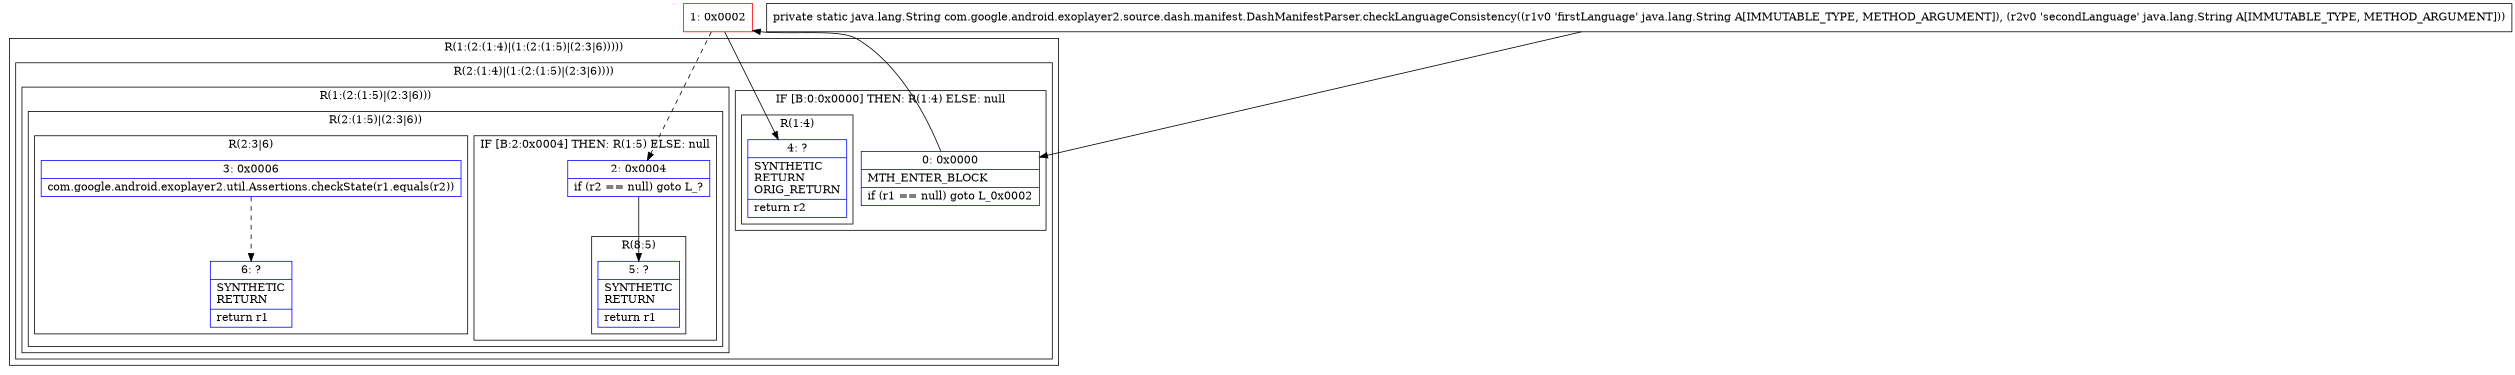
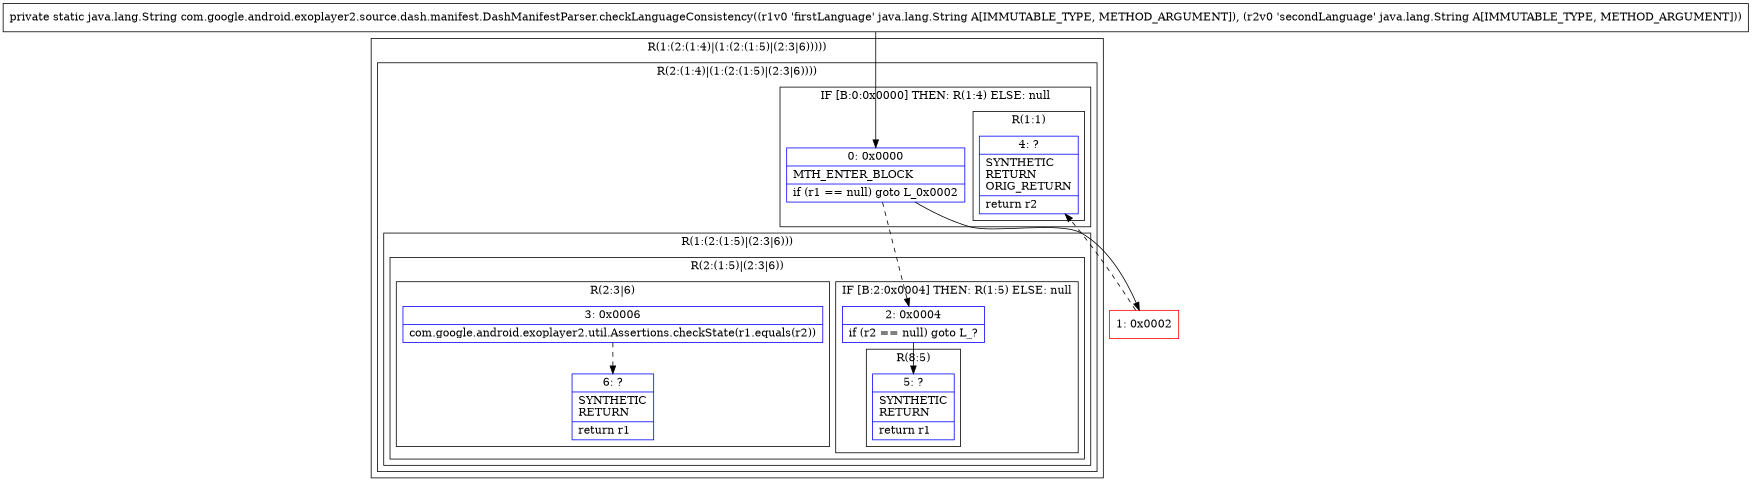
  digraph {
    node [color=blue shape=record]
    n1 [label="{4\:\ ?|SYNTHETIC\lRETURN\lORIG_RETURN\l|return r2\l}"]
    n2 [label="{0\:\ 0x0000|MTH_ENTER_BLOCK\l|if (r1 == null) goto L_0x0002\l}"]
    n3 [label="{5\:\ ?|SYNTHETIC\lRETURN\l|return r1\l}"]
    n4 [label="{2\:\ 0x0004|if (r2 == null) goto L_?\l}"]
    n5 [label="{3\:\ 0x0006|com.google.android.exoplayer2.util.Assertions.checkState(r1.equals(r2))\l}"]
    n6 [label="{6\:\ ?|SYNTHETIC\lRETURN\l|return r1\l}"]
    n7 [color=red label="{1\:\ 0x0002}"]
    n8 [label="{private static java.lang.String com.google.android.exoplayer2.source.dash.manifest.DashManifestParser.checkLanguageConsistency((r1v0 'firstLanguage' java.lang.String A[IMMUTABLE_TYPE, METHOD_ARGUMENT]), (r2v0 'secondLanguage' java.lang.String A[IMMUTABLE_TYPE, METHOD_ARGUMENT])) }" color=""]
    subgraph cluster_1 {
      label="R(1:(2:(1:4)|(1:(2:(1:5)|(2:3|6)))))"
      subgraph cluster_2 {
        label="R(2:(1:4)|(1:(2:(1:5)|(2:3|6))))"
        subgraph cluster_3 {
          label="IF [B:0:0x0000] THEN: R(1:4) ELSE: null"
          n2
          subgraph cluster_4 {
-           label="R(1:4)"
+           label="R(1:1)"
            n1
          }
        }
        subgraph cluster_5 {
          label="R(1:(2:(1:5)|(2:3|6)))"
          subgraph cluster_6 {
            label="R(2:(1:5)|(2:3|6))"
            subgraph cluster_7 {
              label="IF [B:2:0x0004] THEN: R(1:5) ELSE: null"
              n4
              subgraph cluster_8 {
                label="R(8:5)"
                n3
              }
            }
            subgraph cluster_9 {
              label="R(2:3|6)"
              n5
              n6
            }
          }
        }
      }
    }
-   n7 -> n4 [style=dashed]
+   n2 -> n4 [style=dashed]
    n2 -> n7
    n4 -> n3
    n5 -> n6 [style=dashed]
-   n7 -> n1
+   n7 -> n1 [style=dashed]
    n8 -> n2
  }
